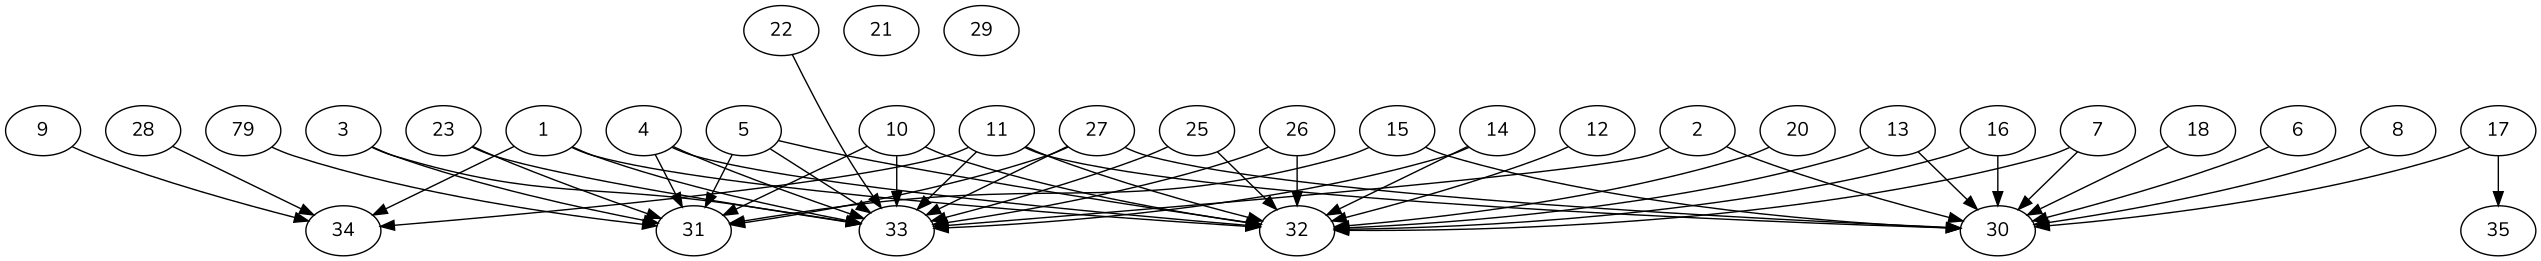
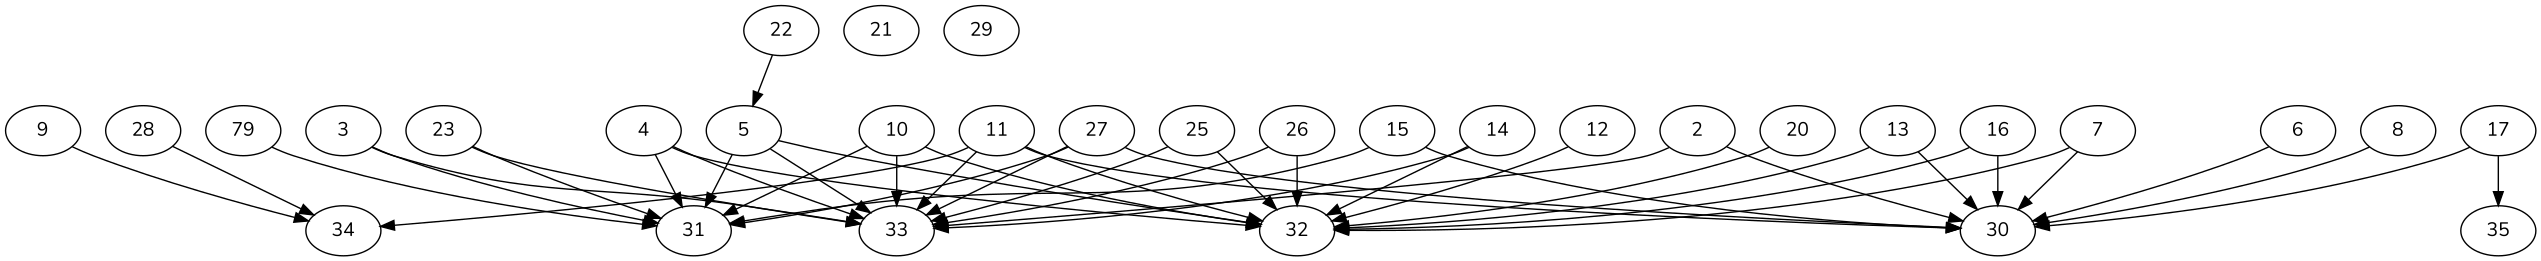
  digraph {
    fontname=Nunito
    node [alpha=0.04 fontname=Nunito]
    edge [fontname=Nunito]
-   1 [alpha=0.15 expect_size=49738752]
    32 [alpha=0.19 expect_size=13711360]
    33 [alpha=0.03 expect_size=24218624]
    34 [alpha=0.05 expect_size=48399360]
    2 [alpha=0.13 expect_size=22480896]
    30 [expect_size=43317248]
    3 [alpha=0.10 expect_size=43481088]
    31 [expect_size=25824256]
    4 [alpha=0.11 expect_size=15630336]
    5 [expect_size=24851456]
    6 [alpha=0.06 expect_size=43785216]
    7 [alpha=0.07 expect_size=39745536]
    8 [alpha=0.05 expect_size=8621056]
    9 [alpha=0.09 expect_size=5817344]
    10 [alpha=0.03 expect_size=22800384]
    11 [alpha=0.14 expect_size=7989248]
    12 [alpha=0.01 expect_size=42274816]
    13 [alpha=0.01 expect_size=25136128]
    14 [alpha=0.02 expect_size=48844800]
    15 [alpha=0.17 expect_size=28399616]
    16 [alpha=0.08 expect_size=37608448]
    17 [alpha=0.01 expect_size=5340160]
    35 [alpha=0.18 expect_size=49453056]
-   18 [alpha=0.19 expect_size=21789696]
    n25 [alpha=0.09 expect_size=34040832 label=79]
    20 [alpha=0.13 expect_size=8357888]
    21 [alpha=0.15 expect_size=16131072]
    22 [expect_size=49353728]
    23 [alpha=0.10 expect_size=51973120]
    25 [alpha=0.19 expect_size=10591232]
    26 [alpha=0.14 expect_size=51051520]
    27 [alpha=0.03 expect_size=23588864]
    28 [alpha=0.14 expect_size=25198592]
    29 [alpha=0.05 expect_size=21696512]
-   1 -> 32
-   1 -> 33
-   1 -> 34
    2 -> 33
    2 -> 30
    3 -> 33
    3 -> 31
    4 -> 32
    4 -> 33
    4 -> 31
    5 -> 32
    5 -> 33
    5 -> 31
    6 -> 30
    7 -> 32
    7 -> 30
    8 -> 30
    9 -> 34
    10 -> 32
    10 -> 33
    10 -> 31
    11 -> 32
    11 -> 33
    11 -> 34
    11 -> 30
    12 -> 32
    13 -> 32
    13 -> 30
    14 -> 32
    14 -> 33
    15 -> 30
    15 -> 31
    16 -> 32
    16 -> 30
    17 -> 30
    17 -> 35
-   18 -> 30
    n25 -> 31
    20 -> 32
-   22 -> 33
+   22 -> 5
    23 -> 33
    23 -> 31
    25 -> 32
    25 -> 33
    26 -> 32
    26 -> 33
    27 -> 33
    27 -> 30
    27 -> 31
    28 -> 34
  }
